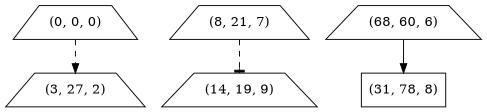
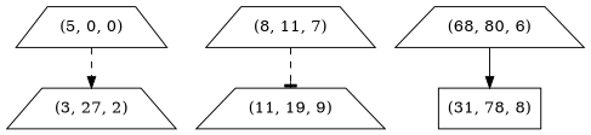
  digraph {
    node [shape=trapezium]
    edge [arrowhead=normal style=dashed]
-   "(0, 0, 0)"
+   "(0, 0, 0)" [label="(5, 0, 0)"]
    "(3, 27, 2)"
-   "(8, 21, 7)"
-   "(11, 19, 9)" [label="(14, 19, 9)"]
+   "(8, 21, 7)" [label="(8, 11, 7)"]
+   "(11, 19, 9)"
    n5 [label="(31, 78, 8)" shape=box]
-   "(68, 80, 6)" [label="(68, 60, 6)"]
+   "(68, 80, 6)"
    "(0, 0, 0)" -> "(3, 27, 2)"
    "(8, 21, 7)" -> "(11, 19, 9)" [arrowhead=tee]
    "(68, 80, 6)" -> n5 [style=solid]
  }
